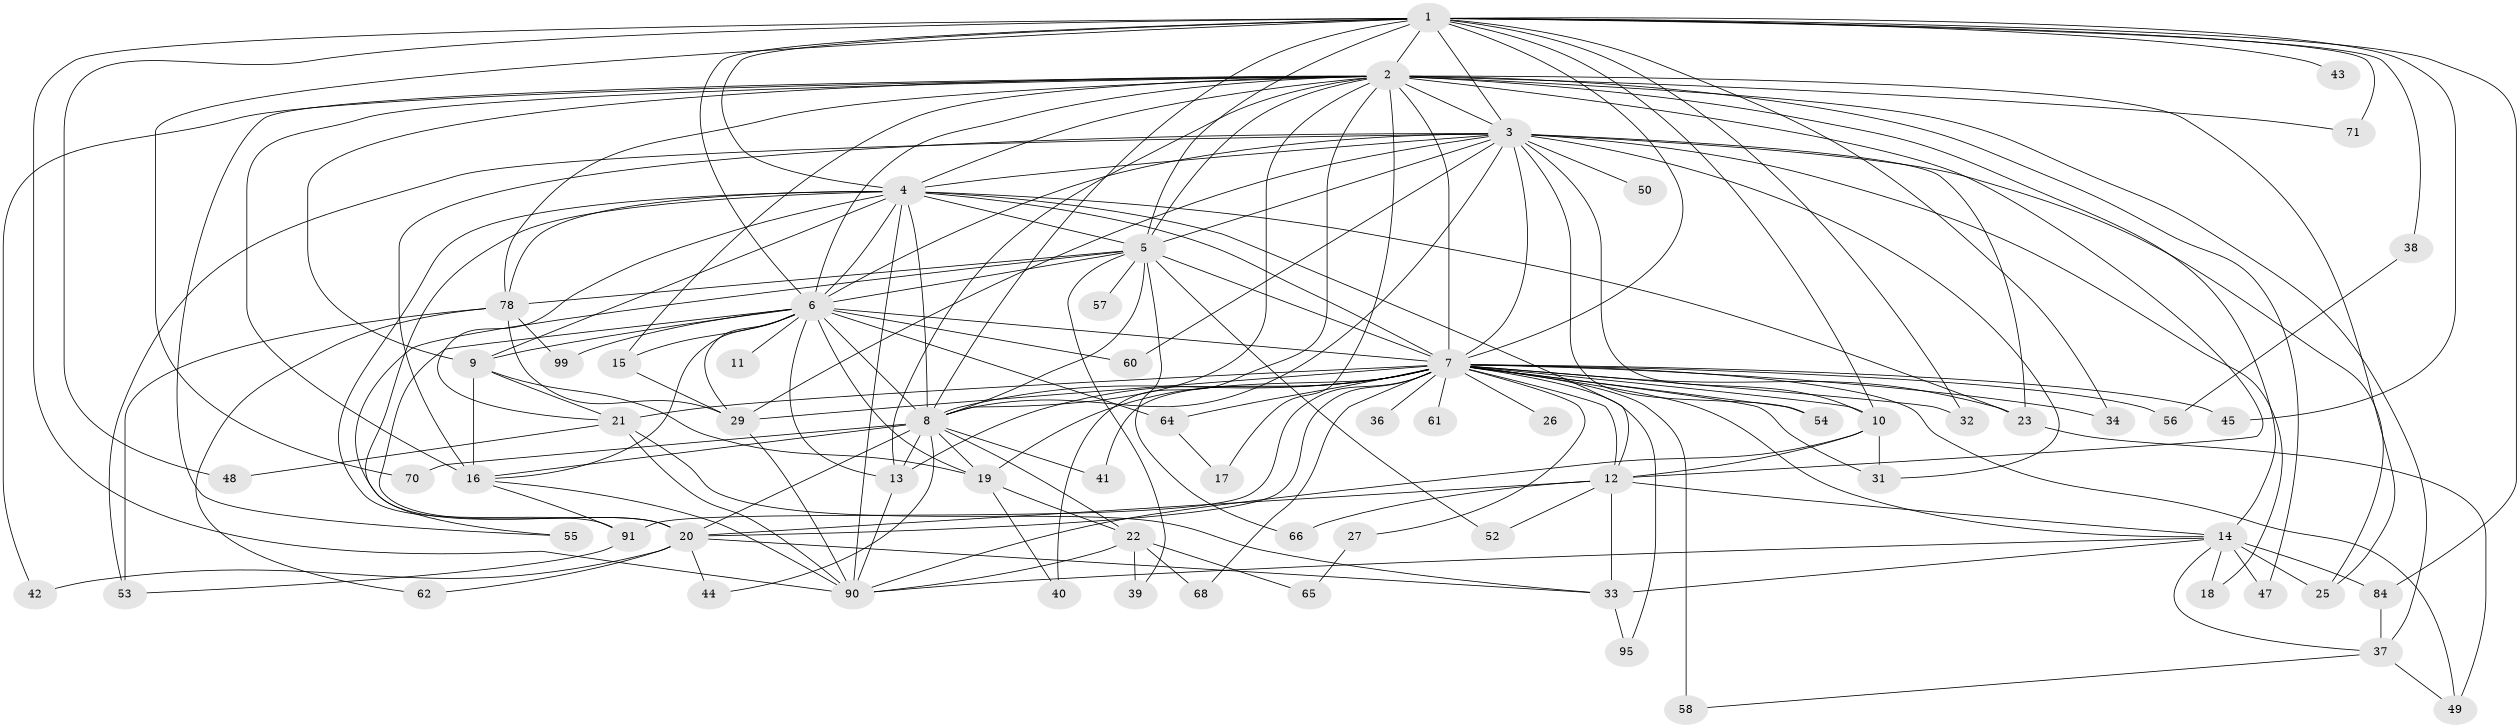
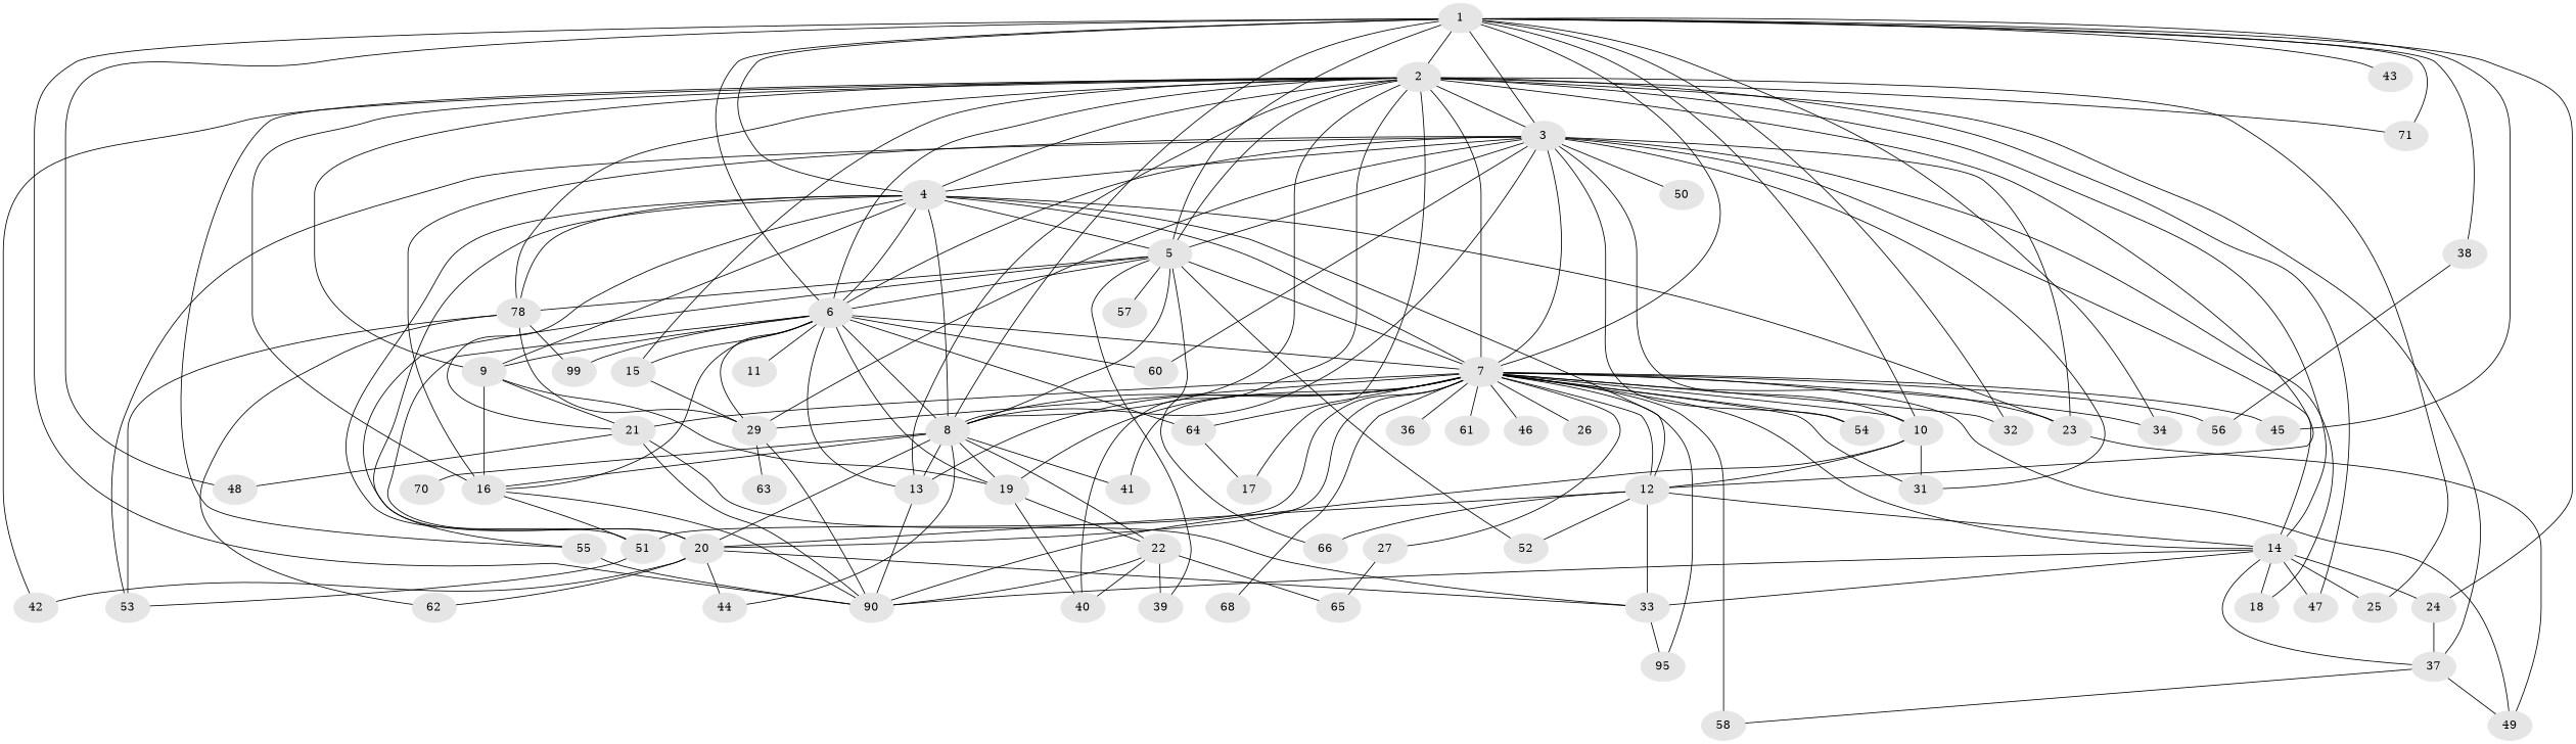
  graph {
    node [color=gray90 style=filled]
    edge [weight=1.0]
    1
    2
    3
    4
    5
    6
    7
    8
    10
-   24 [label=84]
+   24
    n11 [label=90]
    32
    34
    38
    43
    45
    48
    70
    71
    9
    12
    13
    14
    15
    16
    17
    25
    n28 [label=78]
    37
    40
    42
    47
    55
    18
    23
    29
    31
    50
    53
    54
    60
    20
    21
-   51 [label=91]
+   51
    39
    52
    57
    66
    11
    19
    64
    n52 [label=99]
+   46
    26
    27
    n56 [label=95]
    36
    41
    49
    56
    58
    61
    68
    22
    44
    33
    62
+   63
    65
    1 -- 2 [weight=3.0]
    1 -- 3
    1 -- 4
    1 -- 5
    1 -- 6
    1 -- 7 [weight=2.0]
    1 -- 8 [weight=2.0]
    1 -- 10
    1 -- 24
    1 -- n11
    1 -- 32
    1 -- 34
    1 -- 38
    1 -- 43
    1 -- 45
    1 -- 48
-   1 -- 70
    1 -- 71
    2 -- 3 [weight=2.0]
    2 -- 4 [weight=3.0]
    2 -- 5 [weight=3.0]
    2 -- 6 [weight=3.0]
    2 -- 7 [weight=11.0]
    2 -- 8 [weight=4.0]
    2 -- 71
    2 -- 9
    2 -- 12
    2 -- 13
    2 -- 14 [weight=2.0]
    2 -- 15
    2 -- 16 [weight=3.0]
    2 -- 17
    2 -- 25
    2 -- n28
    2 -- 37
    2 -- 40
    2 -- 42
    2 -- 47
    2 -- 55
    3 -- 4
    3 -- 5
    3 -- 6
    3 -- 7 [weight=3.0]
    3 -- 8 [weight=3.0]
    3 -- 10
-   3 -- 25
+   3 -- 14
    3 -- 16
    3 -- 18
    3 -- 23
    3 -- 29
    3 -- 31
    3 -- 50
    3 -- 53
    3 -- 54
    3 -- 60
    4 -- 5 [weight=2.0]
    4 -- 6
    4 -- 7
    4 -- 8 [weight=2.0]
-   4 -- n11 [weight=9.0]
+   55 -- n11 [weight=9.0]
    4 -- 9
    4 -- 12
    4 -- n28
    4 -- 23
    4 -- 20
    4 -- 21
    4 -- 51
    5 -- 6
    5 -- 7 [weight=3.0]
    5 -- 8 [weight=2.0]
    5 -- n28
    5 -- 55
    5 -- 39
    5 -- 52
    5 -- 57
    5 -- 66
    6 -- 7
    6 -- 8 [weight=2.0]
    6 -- 9
    6 -- 13
    6 -- 15
    6 -- 16
    6 -- 29
    6 -- 60
    6 -- 20
    6 -- 11
    6 -- 19
    6 -- 64
    6 -- n52
    7 -- 8 [weight=2.0]
    7 -- 10
    7 -- 32
    7 -- 34
    7 -- 45
    7 -- 12
    7 -- 13 [weight=2.0]
    7 -- 14
    7 -- 23
    7 -- 29
    7 -- 31
    7 -- 54
    7 -- 20
    7 -- 21 [weight=2.0]
    7 -- 51
    7 -- 19 [weight=2.0]
    7 -- 64
+   7 -- 46
    7 -- 26 [weight=2.0]
    7 -- 27
    7 -- n56
    7 -- 36
    7 -- 41 [weight=2.0]
    7 -- 49
    7 -- 56
    7 -- 58 [weight=2.0]
    7 -- 61 [weight=2.0]
    7 -- 68
    8 -- 70
    8 -- 13 [weight=2.0]
    8 -- 16
    8 -- 20 [weight=2.0]
    8 -- 19 [weight=2.0]
    8 -- 41
    8 -- 22 [weight=2.0]
    8 -- 44
    10 -- n11 [weight=2.0]
    10 -- 12 [weight=2.0]
    10 -- 31
    24 -- 37
    38 -- 56
    9 -- 16
    9 -- 21
    9 -- 19
    12 -- 14
    12 -- 20
    12 -- 52
    12 -- 66
    12 -- 33
    13 -- n11
    14 -- 24
    14 -- n11
    14 -- 25
    14 -- 37
    14 -- 47
    14 -- 18
    14 -- 33
    15 -- 29
    16 -- n11
    16 -- 51
    n28 -- 29
    n28 -- 53
    n28 -- n52
    n28 -- 62
    37 -- 49
    37 -- 58
    23 -- 49
    29 -- n11
+   29 -- 63
    20 -- 42
    20 -- 44
    20 -- 33
    20 -- 62
    21 -- n11
    21 -- 48
    21 -- 33
    51 -- 53
    19 -- 40
    19 -- 22 [weight=2.0]
    64 -- 17
    27 -- 65
    22 -- n11
    22 -- 39
-   22 -- 68
+   22 -- 40
    22 -- 65
    33 -- n56
  }
